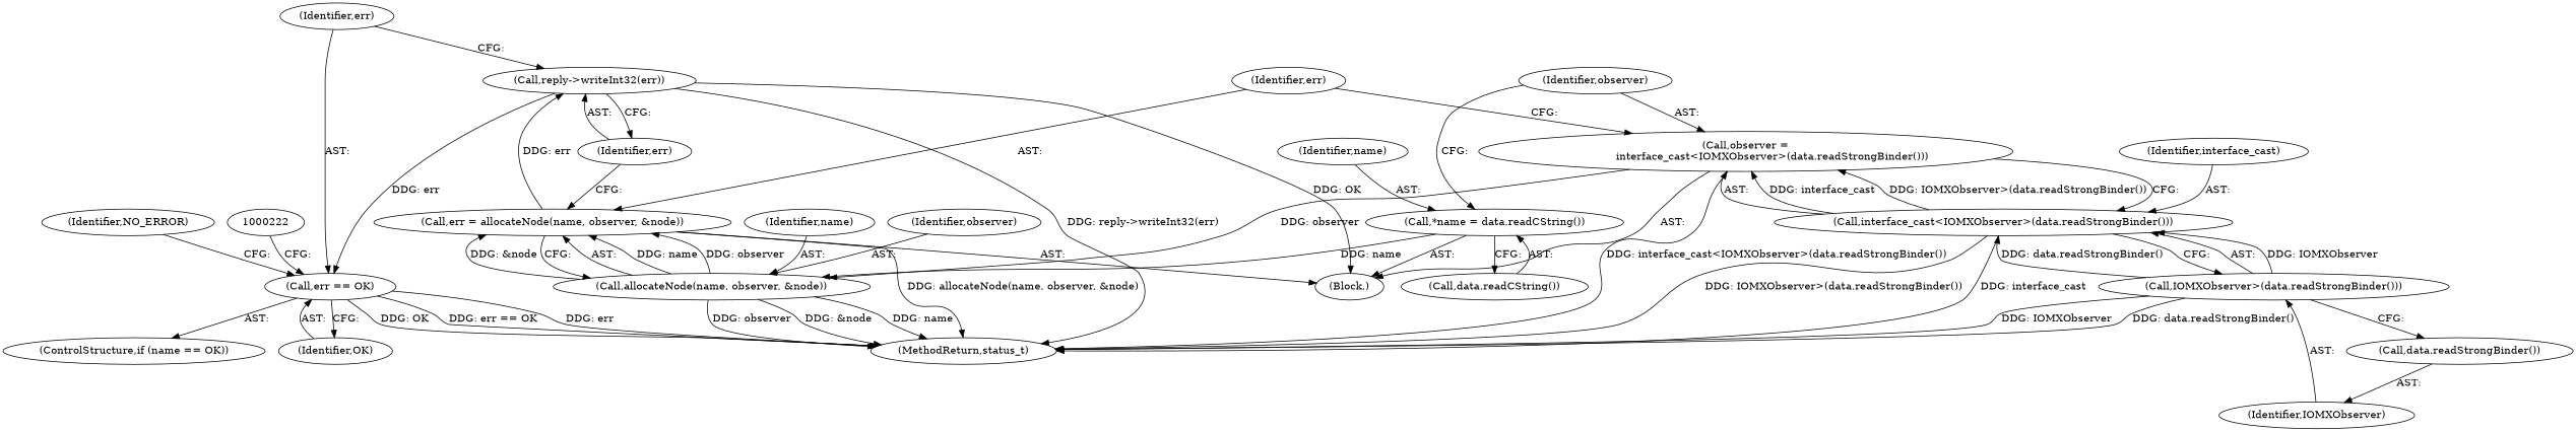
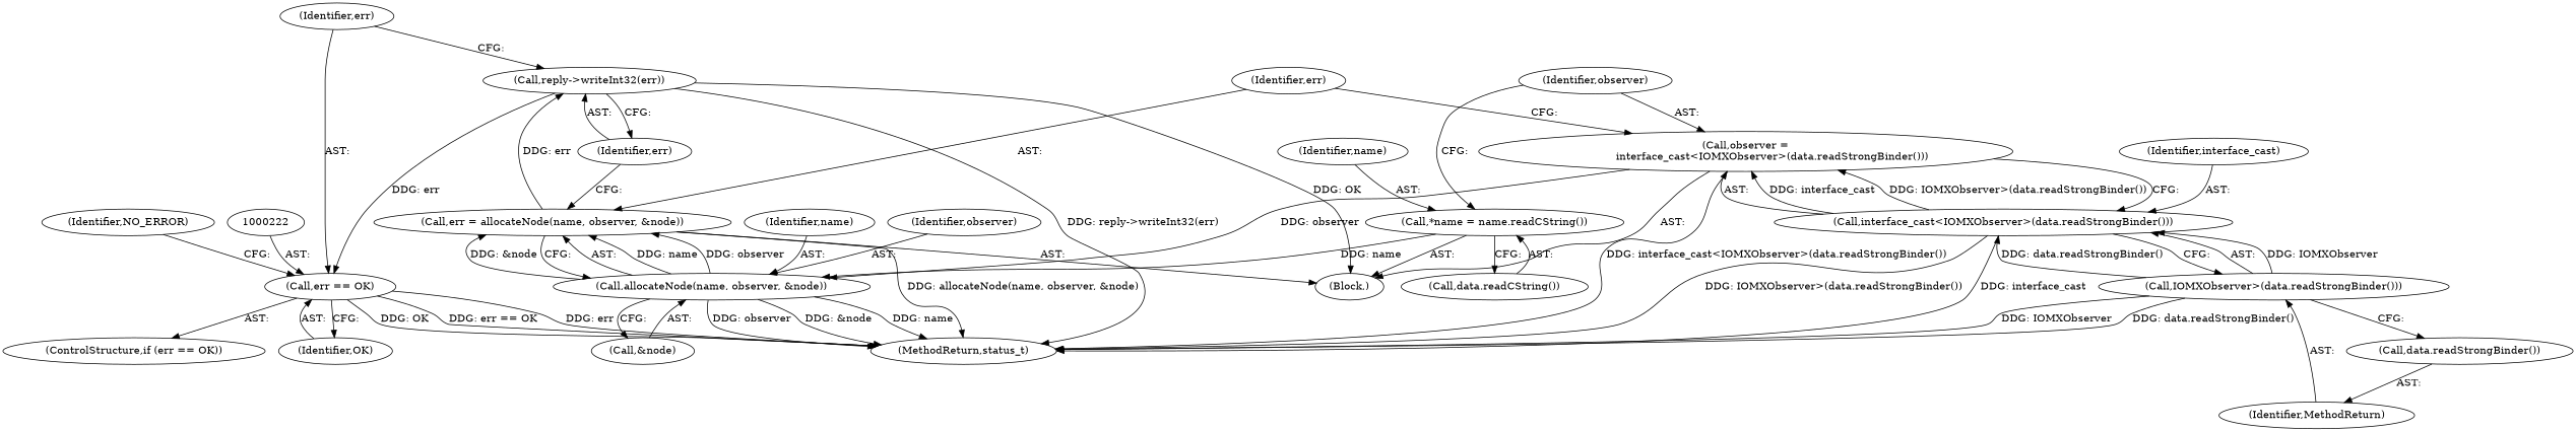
  digraph {
    n1 [label="(Call,reply->writeInt32(err))"]
    n2 [label="(Call,err == OK)"]
    n3 [label="(Block,)"]
    n4 [label="(Identifier,err)"]
    n5 [label="(MethodReturn,status_t)"]
    n6 [label="(Identifier,OK)"]
-   n7 [label="(ControlStructure,if (name == OK))"]
+   n7 [label="(ControlStructure,if (err == OK))"]
    n8 [label="(Call,err = allocateNode(name, observer, &node))"]
    n9 [label="(Call,allocateNode(name, observer, &node))"]
-   n11 [label="(Call,*name = data.readCString())"]
+   n10 [label="(Call,&node)"]
+   n11 [label="(Call,*name = name.readCString())"]
    n12 [label="(Call,data.readCString())"]
    n13 [label="(Call,observer =\n                interface_cast<IOMXObserver>(data.readStrongBinder()))"]
    n14 [label="(Call,interface_cast<IOMXObserver>(data.readStrongBinder()))"]
    n15 [label="(Call,IOMXObserver>(data.readStrongBinder()))"]
    n16 [label="(Call,data.readStrongBinder())"]
-   n17 [label="(Identifier,IOMXObserver)"]
+   n17 [label="(Identifier,MethodReturn)"]
    n18 [label="(Identifier,name)"]
    n19 [label="(Identifier,name)"]
    n20 [label="(Identifier,interface_cast)"]
    n21 [label="(Identifier,observer)"]
    n22 [label="(Identifier,observer)"]
    n23 [label="(Identifier,err)"]
    n24 [label="(Identifier,NO_ERROR)"]
    n25 [label="(Identifier,err)"]
    1000222
    n1 -> n2 [label="DDG: err"]
    n1 -> n3 [label="DDG: OK"]
    n1 -> n4 [label="CFG: "]
    n1 -> n5 [label="DDG: reply->writeInt32(err)"]
    n2 -> n5 [label="DDG: err == OK"]
    n2 -> n5 [label="DDG: err"]
    n2 -> n5 [label="DDG: OK"]
    n2 -> n6 [label="CFG: "]
    n2 -> n7 [label="AST: "]
    n4 -> n1 [label="AST: "]
    n4 -> n8 [label="CFG: "]
    n6 -> n2 [label="AST: "]
    n8 -> n1 [label="DDG: err"]
    n8 -> n3 [label="AST: "]
    n8 -> n5 [label="DDG: allocateNode(name, observer, &node)"]
    n8 -> n9 [label="CFG: "]
    n9 -> n5 [label="DDG: name"]
    n9 -> n5 [label="DDG: observer"]
    n9 -> n5 [label="DDG: &node"]
    n9 -> n8 [label="AST: "]
    n9 -> n8 [label="DDG: name"]
    n9 -> n8 [label="DDG: observer"]
    n9 -> n8 [label="DDG: &node"]
+   n9 -> n10 [label="CFG: "]
+   n10 -> n9 [label="AST: "]
    n11 -> n3 [label="AST: "]
    n11 -> n9 [label="DDG: name"]
    n11 -> n12 [label="CFG: "]
    n12 -> n11 [label="AST: "]
    n13 -> n3 [label="AST: "]
    n13 -> n5 [label="DDG: interface_cast<IOMXObserver>(data.readStrongBinder())"]
    n13 -> n9 [label="DDG: observer"]
    n13 -> n14 [label="CFG: "]
    n14 -> n5 [label="DDG: IOMXObserver>(data.readStrongBinder())"]
    n14 -> n5 [label="DDG: interface_cast"]
    n14 -> n13 [label="AST: "]
    n14 -> n13 [label="DDG: interface_cast"]
    n14 -> n13 [label="DDG: IOMXObserver>(data.readStrongBinder())"]
    n14 -> n15 [label="CFG: "]
    n15 -> n5 [label="DDG: data.readStrongBinder()"]
    n15 -> n5 [label="DDG: IOMXObserver"]
    n15 -> n14 [label="AST: "]
    n15 -> n14 [label="DDG: IOMXObserver"]
    n15 -> n14 [label="DDG: data.readStrongBinder()"]
    n15 -> n16 [label="CFG: "]
    n16 -> n17 [label="AST: "]
    n17 -> n15 [label="AST: "]
    n18 -> n9 [label="AST: "]
    n19 -> n11 [label="AST: "]
    n20 -> n14 [label="AST: "]
    n21 -> n9 [label="AST: "]
    n22 -> n11 [label="CFG: "]
    n22 -> n13 [label="AST: "]
    n23 -> n1 [label="CFG: "]
    n23 -> n2 [label="AST: "]
    n24 -> n2 [label="CFG: "]
    n25 -> n8 [label="AST: "]
    n25 -> n13 [label="CFG: "]
-   1000222 -> n2 [label="CFG: "]
+   1000222 -> n2 [label="AST: "]
  }
